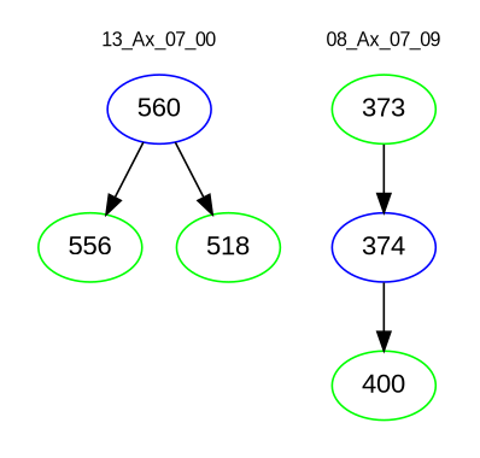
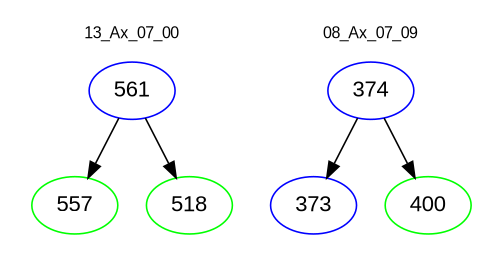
  digraph {
    fontname="Liberation Sans"
    node [color=green fontname="Liberation Sans"]
    edge [color=black fontname="Liberation Sans"]
-   n1 [color=blue label=560]
-   n2 [label=556]
+   n1 [color=blue label=561]
+   n2 [label=557]
    n3 [label=518]
    n4 [color=blue label=374]
-   n5 [label=373]
+   n5 [color=blue label=373]
    n6 [label=400]
    subgraph cluster_1 {
      color=white
      fontsize=10
      label="13_Ax_07_00"
      n1
      n2
      n3
    }
    subgraph cluster_2 {
      color=white
      fontsize=10
      label="08_Ax_07_09"
      n4
      n5
      n6
    }
    n1 -> n2
    n1 -> n3
-   n5 -> n4
+   n4 -> n5
    n4 -> n6
  }
